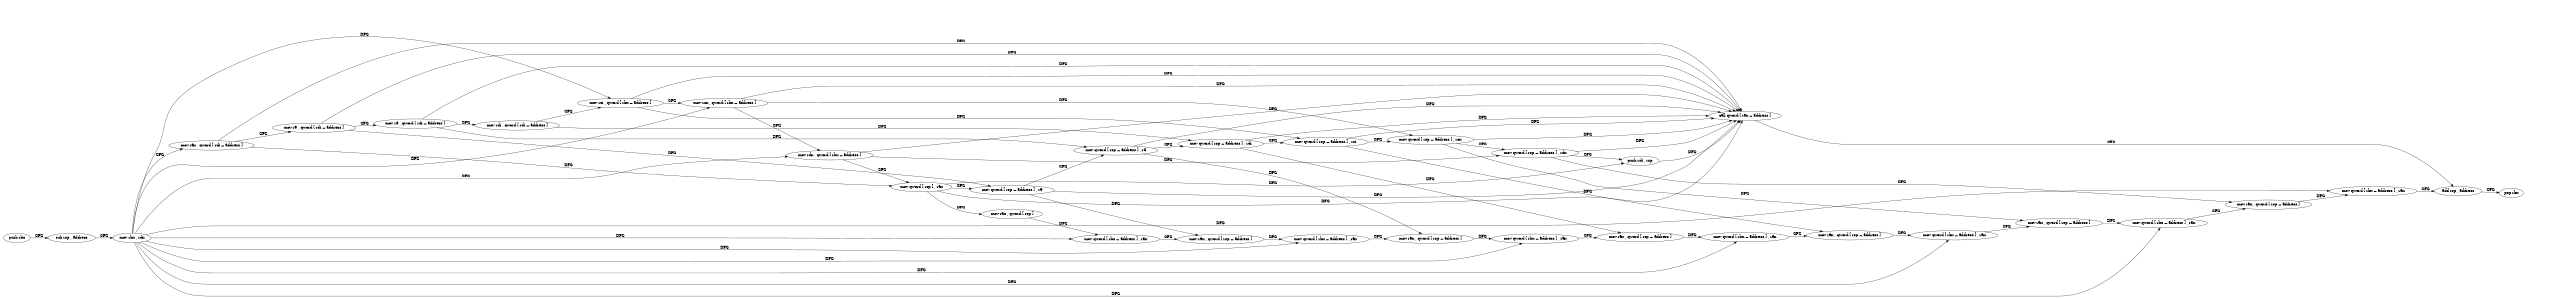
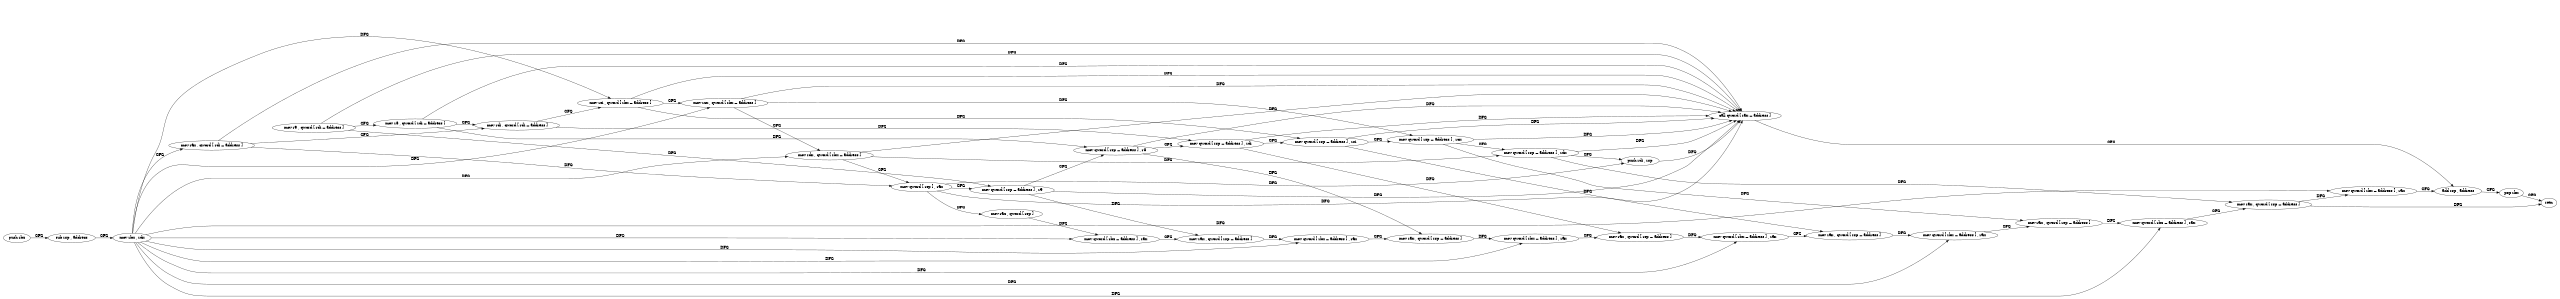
  digraph {
    rankdir=LR
    n1 [label="push rbx"]
    n2 [label="sub rsp , address"]
    n3 [label="mov rbx , rdx"]
    n4 [label="mov rax , qword [ rdi + address ]"]
    n5 [label="mov rsi , qword [ rbx + address ]"]
    n6 [label="mov rcx , qword [ rbx + address ]"]
    n7 [label="mov rdx , qword [ rbx + address ]"]
    n8 [label="mov qword [ rbx + address ] , rax"]
    n9 [label="mov qword [ rbx + address ] , rax"]
    n10 [label="mov qword [ rbx + address ] , rax"]
    n11 [label="mov qword [ rbx + address ] , rax"]
    n12 [label="mov qword [ rbx + address ] , rax"]
    n13 [label="mov qword [ rbx + address ] , rax"]
    n14 [label="mov qword [ rbx + address ] , rax"]
    n15 [label="mov r9 , qword [ rdi + address ]"]
    n16 [label="mov qword [ rsp ] , rax"]
    n17 [label="call qword [ rax + address ]"]
    n18 [label="mov qword [ rsp + address ] , rsi"]
    n19 [label="mov qword [ rsp + address ] , rcx"]
    n20 [label="mov qword [ rsp + address ] , rdx"]
    n21 [label="mov rax , qword [ rsp + address ]"]
    n22 [label="mov rax , qword [ rsp + address ]"]
    n23 [label="mov rax , qword [ rsp + address ]"]
    n24 [label="mov rax , qword [ rsp + address ]"]
    n25 [label="mov rax , qword [ rsp + address ]"]
    n26 [label="mov rax , qword [ rsp + address ]"]
    n27 [label="add rsp , address"]
    n28 [label="mov r8 , qword [ rdi + address ]"]
    n29 [label="mov qword [ rsp + address ] , r9"]
    n30 [label="push rdi , rsp"]
    n31 [label="mov rax , qword [ rsp ]"]
    n32 [label="mov rdi , qword [ rdi + address ]"]
    n33 [label="mov qword [ rsp + address ] , r8"]
    n34 [label="mov qword [ rsp + address ] , rdi"]
+   n35 [label=retn]
    n36 [label="pop rbx"]
    n1 -> n2 [label=CFG]
    n2 -> n3 [label=CFG]
    n3 -> n4 [label=CFG]
    n3 -> n5 [label=DFG]
    n3 -> n6 [label=DFG]
    n3 -> n7 [label=DFG]
    n3 -> n8 [label=DFG]
    n3 -> n9 [label=DFG]
    n3 -> n10 [label=DFG]
    n3 -> n11 [label=DFG]
    n3 -> n12 [label=DFG]
    n3 -> n13 [label=DFG]
    n3 -> n14 [label=DFG]
-   n4 -> n15 [label=CFG]
+   n4 -> n32 [label=CFG]
    n4 -> n16 [label=DFG]
    n4 -> n17 [label=DFG]
    n5 -> n6 [label=CFG]
    n5 -> n17 [label=DFG]
    n5 -> n18 [label=DFG]
    n6 -> n7 [label=CFG]
    n6 -> n17 [label=DFG]
    n6 -> n19 [label=DFG]
    n7 -> n16 [label=CFG]
    n7 -> n17 [label=DFG]
    n7 -> n20 [label=DFG]
    n8 -> n21 [label=CFG]
    n9 -> n22 [label=CFG]
    n10 -> n23 [label=CFG]
    n11 -> n24 [label=CFG]
    n12 -> n25 [label=CFG]
    n13 -> n26 [label=CFG]
    n14 -> n27 [label=CFG]
    n15 -> n17 [label=DFG]
    n15 -> n28 [label=CFG]
    n15 -> n29 [label=DFG]
    n16 -> n17 [label=DFG]
    n16 -> n29 [label=CFG]
    n16 -> n30 [label=DFG]
    n16 -> n31 [label=DFG]
    n17 -> n27 [label=CFG]
    n18 -> n17 [label=DFG]
    n18 -> n19 [label=CFG]
    n18 -> n24 [label=DFG]
    n19 -> n17 [label=DFG]
    n19 -> n20 [label=CFG]
    n19 -> n25 [label=DFG]
    n20 -> n17 [label=DFG]
    n20 -> n26 [label=DFG]
    n20 -> n30 [label=CFG]
    n21 -> n9 [label=DFG]
    n22 -> n10 [label=DFG]
    n23 -> n11 [label=DFG]
    n24 -> n12 [label=DFG]
    n25 -> n13 [label=DFG]
    n26 -> n14 [label=DFG]
+   n26 -> n35 [label=DFG]
    n27 -> n36 [label=CFG]
    n28 -> n17 [label=DFG]
    n28 -> n32 [label=CFG]
    n28 -> n33 [label=DFG]
    n29 -> n17 [label=DFG]
    n29 -> n21 [label=DFG]
    n29 -> n33 [label=CFG]
    n30 -> n17 [label=DFG]
    n31 -> n8 [label=DFG]
    n32 -> n5 [label=CFG]
    n32 -> n34 [label=DFG]
    n33 -> n17 [label=DFG]
    n33 -> n22 [label=DFG]
    n33 -> n34 [label=CFG]
    n34 -> n17 [label=DFG]
    n34 -> n18 [label=CFG]
    n34 -> n23 [label=DFG]
+   n36 -> n35 [label=CFG]
  }
